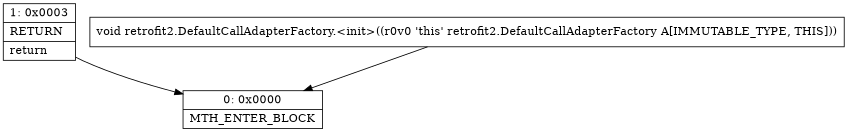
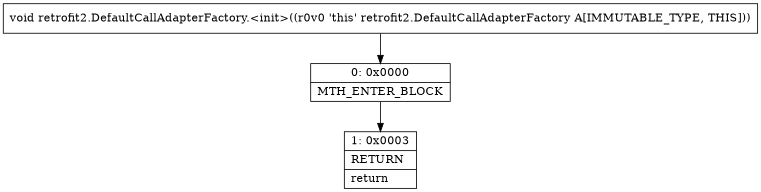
  digraph {
    node [shape=record]
    n1 [label="{0\:\ 0x0000|MTH_ENTER_BLOCK\l}"]
    n2 [label="{1\:\ 0x0003|RETURN\l|return\l}"]
    n3 [label="{void retrofit2.DefaultCallAdapterFactory.\<init\>((r0v0 'this' retrofit2.DefaultCallAdapterFactory A[IMMUTABLE_TYPE, THIS])) }"]
-   n2 -> n1
+   n1 -> n2
    n3 -> n1
  }
